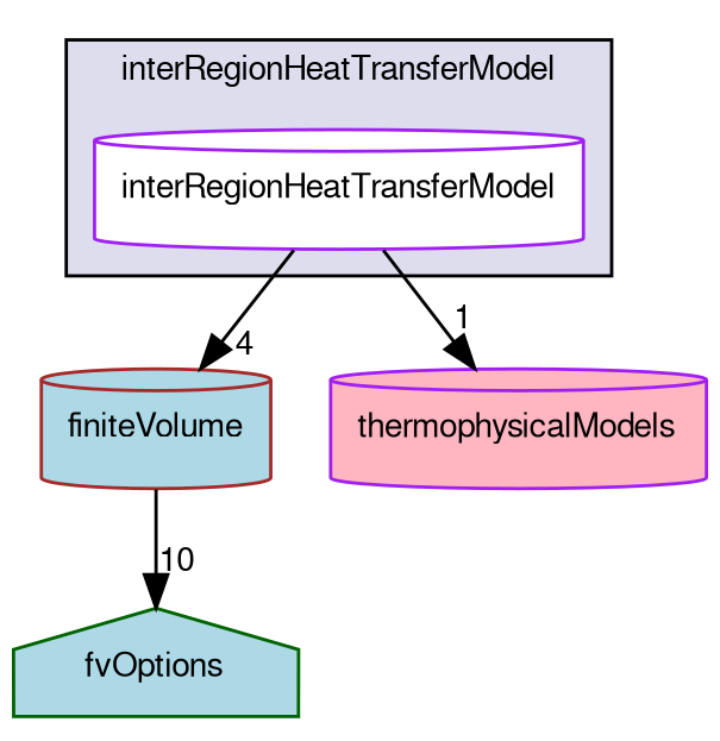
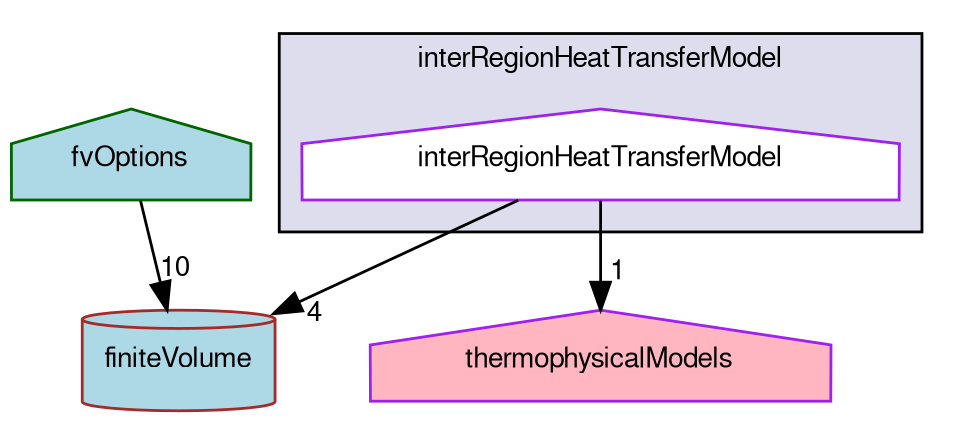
  digraph {
    compound=true
    node [color=purple fillcolor=lightblue fontname=FreeSans fontsize=10 shape=cylinder style=filled]
    edge [labeldistance=1.5 labelfontname=FreeSans labelfontsize=10]
-   n1 [fillcolor=white label=interRegionHeatTransferModel pencolor=black]
+   n1 [fillcolor=white label=interRegionHeatTransferModel pencolor=black shape=house]
    n2 [color=brown label=finiteVolume]
-   n3 [fillcolor=lightpink label=thermophysicalModels]
+   n3 [fillcolor=lightpink label=thermophysicalModels shape=house]
    n4 [color=darkgreen label=fvOptions shape=house]
    subgraph cluster_1 {
      bgcolor="#ddddee"
      fontname=FreeSans
      fontsize=10
      label=interRegionHeatTransferModel
      pencolor=black
      n1
    }
    n1 -> n2 [headlabel=4]
    n1 -> n3 [headlabel=1]
-   n2 -> n4 [headlabel=10]
+   n4 -> n2 [headlabel=10]
  }
